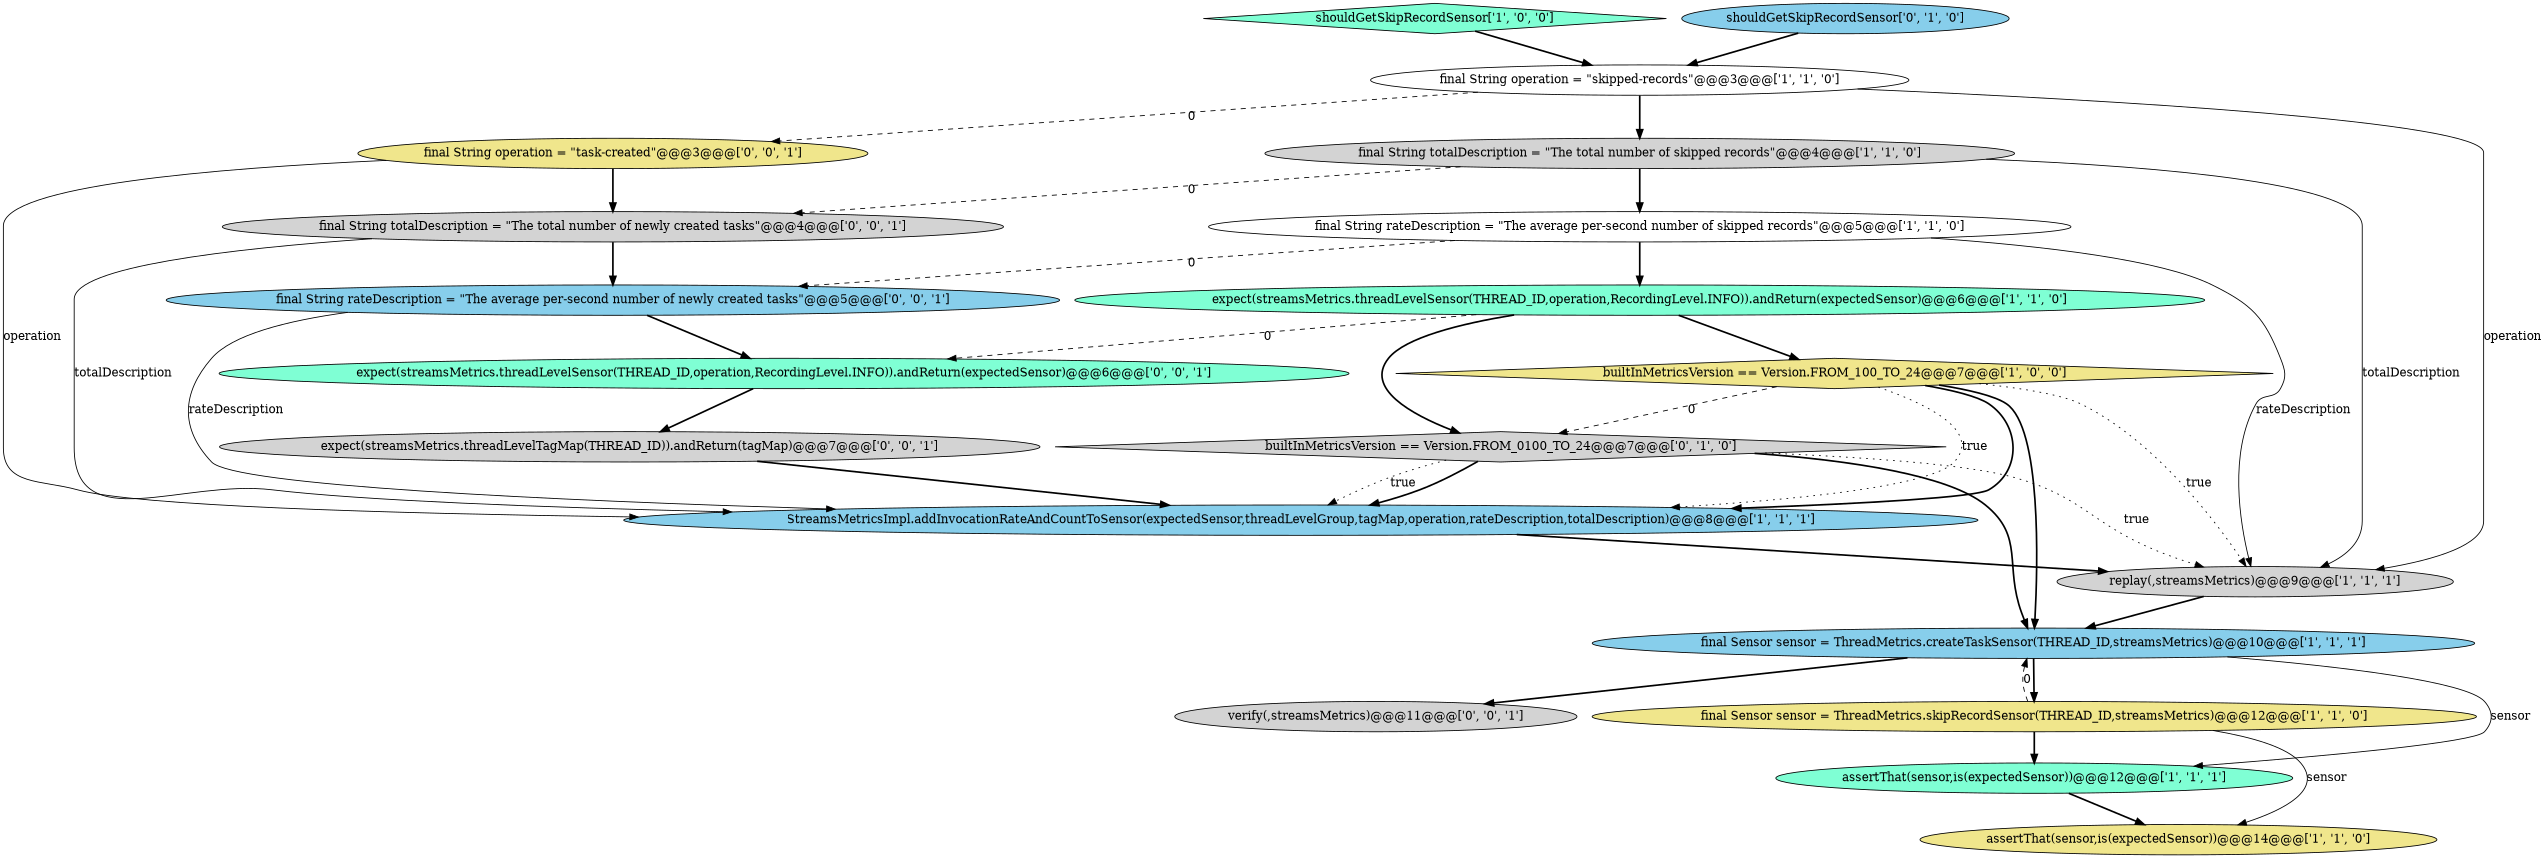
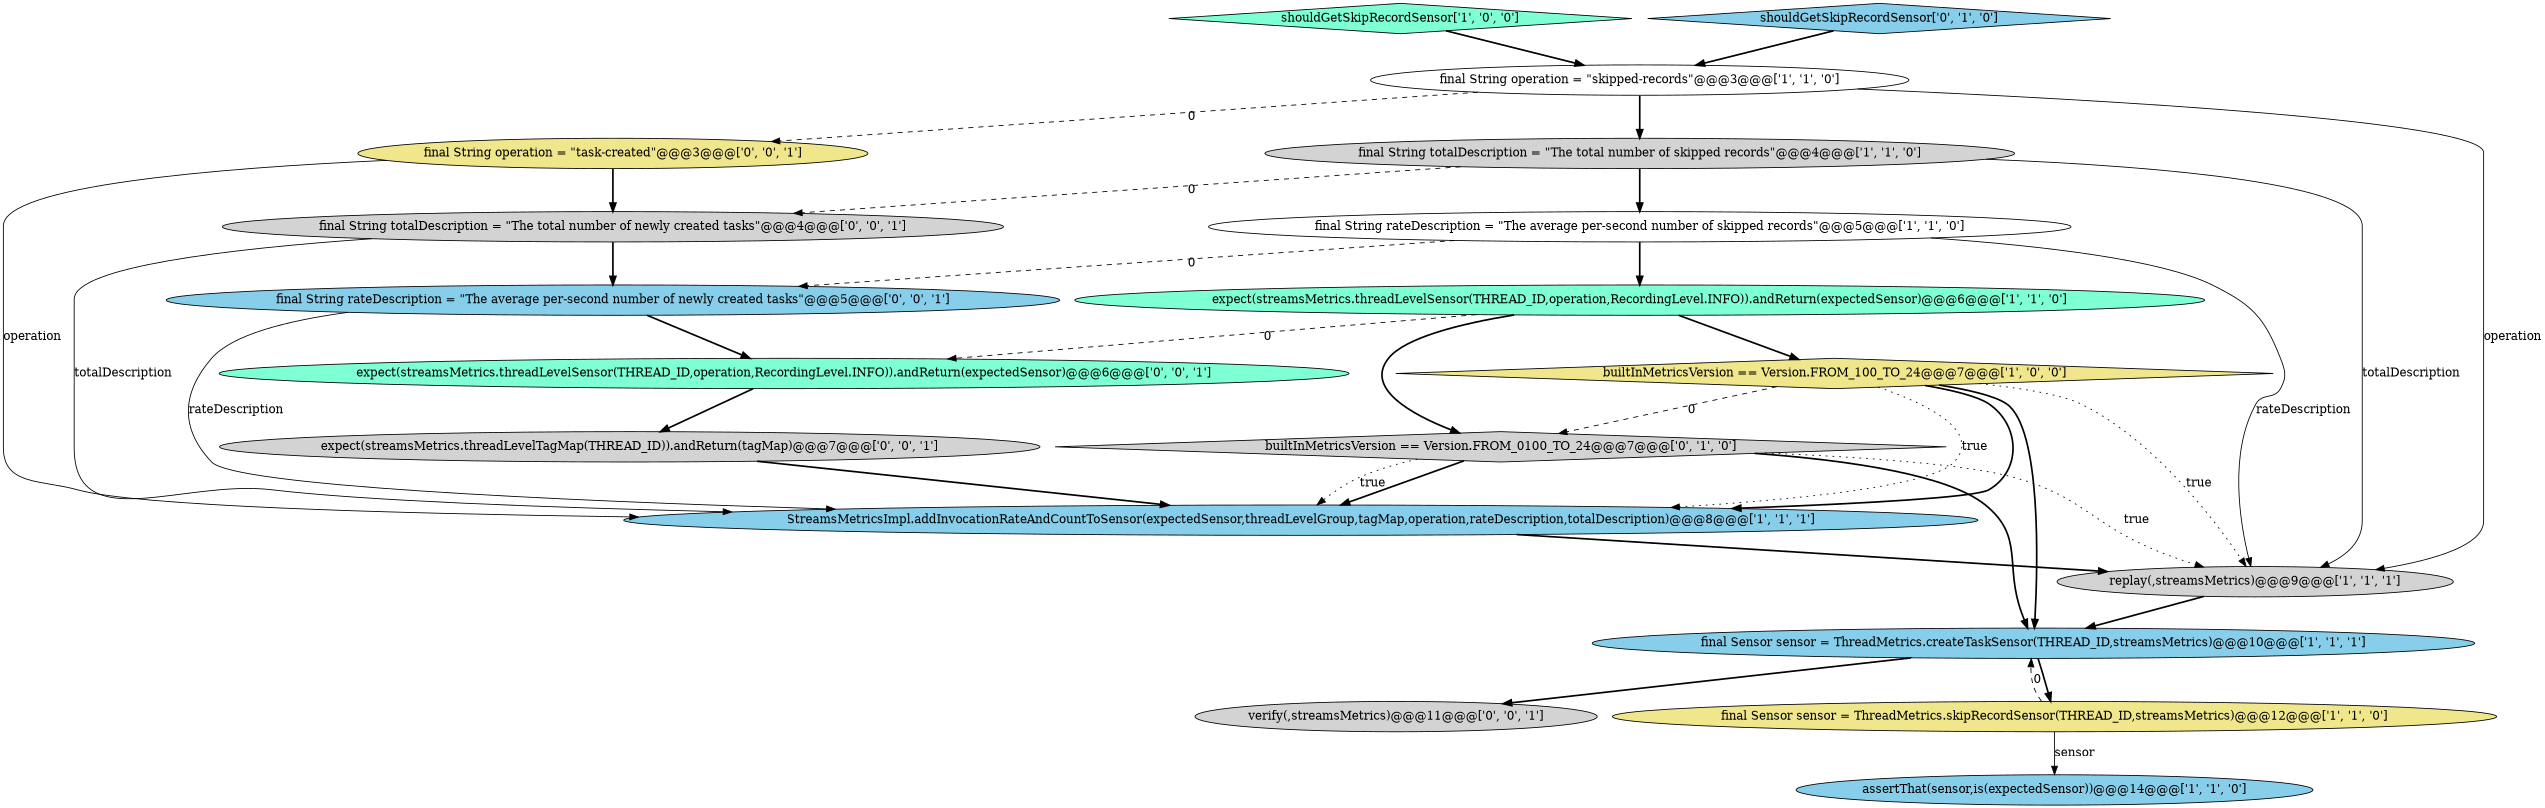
  digraph {
    node [fillcolor=lightgrey shape=ellipse style=filled]
    edge [style=bold]
    n1 [fillcolor=skyblue label="StreamsMetricsImpl.addInvocationRateAndCountToSensor(expectedSensor,threadLevelGroup,tagMap,operation,rateDescription,totalDescription)@@@8@@@['1', '1', '1']"]
    n2 [label="replay(,streamsMetrics)@@@9@@@['1', '1', '1']"]
    n3 [fillcolor=skyblue label="final Sensor sensor = ThreadMetrics.createTaskSensor(THREAD_ID,streamsMetrics)@@@10@@@['1', '1', '1']"]
    n4 [label="builtInMetricsVersion == Version.FROM_0100_TO_24@@@7@@@['0', '1', '0']" shape=diamond]
    n5 [label="verify(,streamsMetrics)@@@11@@@['0', '0', '1']"]
-   n6 [fillcolor=aquamarine label="assertThat(sensor,is(expectedSensor))@@@12@@@['1', '1', '1']"]
    n7 [fillcolor=khaki label="final Sensor sensor = ThreadMetrics.skipRecordSensor(THREAD_ID,streamsMetrics)@@@12@@@['1', '1', '0']"]
    n8 [label="final String totalDescription = \"The total number of newly created tasks\"@@@4@@@['0', '0', '1']"]
    n9 [fillcolor=skyblue label="final String rateDescription = \"The average per-second number of newly created tasks\"@@@5@@@['0', '0', '1']"]
    n10 [fillcolor=aquamarine label="expect(streamsMetrics.threadLevelSensor(THREAD_ID,operation,RecordingLevel.INFO)).andReturn(expectedSensor)@@@6@@@['0', '0', '1']"]
-   n11 [fillcolor=khaki label="assertThat(sensor,is(expectedSensor))@@@14@@@['1', '1', '0']"]
+   n11 [fillcolor=skyblue label="assertThat(sensor,is(expectedSensor))@@@14@@@['1', '1', '0']"]
    n12 [fillcolor=white label="final String operation = \"skipped-records\"@@@3@@@['1', '1', '0']"]
    n13 [fillcolor=khaki label="final String operation = \"task-created\"@@@3@@@['0', '0', '1']"]
    n14 [label="final String totalDescription = \"The total number of skipped records\"@@@4@@@['1', '1', '0']"]
    n15 [fillcolor=white label="final String rateDescription = \"The average per-second number of skipped records\"@@@5@@@['1', '1', '0']"]
    n16 [fillcolor=khaki label="builtInMetricsVersion == Version.FROM_100_TO_24@@@7@@@['1', '0', '0']" shape=diamond]
    n17 [label="expect(streamsMetrics.threadLevelTagMap(THREAD_ID)).andReturn(tagMap)@@@7@@@['0', '0', '1']"]
    n18 [fillcolor=aquamarine label="expect(streamsMetrics.threadLevelSensor(THREAD_ID,operation,RecordingLevel.INFO)).andReturn(expectedSensor)@@@6@@@['1', '1', '0']"]
    n19 [fillcolor=aquamarine label="shouldGetSkipRecordSensor['1', '0', '0']" shape=diamond]
-   n20 [fillcolor=skyblue label="shouldGetSkipRecordSensor['0', '1', '0']"]
+   n20 [fillcolor=skyblue label="shouldGetSkipRecordSensor['0', '1', '0']" shape=diamond]
    n1 -> n2
    n2 -> n3
    n3 -> n5
-   n3 -> n6 [label=sensor style=solid]
    n3 -> n7
    n4 -> n1
    n4 -> n1 [label=true style=dotted]
    n4 -> n2 [label=true style=dotted]
    n4 -> n3
-   n6 -> n11
    n7 -> n3 [label=0 style=dashed]
-   n7 -> n6
    n7 -> n11 [label=sensor style=solid]
    n8 -> n1 [label=totalDescription style=solid]
    n8 -> n9
    n9 -> n1 [label=rateDescription style=solid]
    n9 -> n10
    n10 -> n17
    n12 -> n2 [label=operation style=solid]
    n12 -> n13 [label=0 style=dashed]
    n12 -> n14
    n13 -> n1 [label=operation style=solid]
    n13 -> n8
    n14 -> n2 [label=totalDescription style=solid]
    n14 -> n8 [label=0 style=dashed]
    n14 -> n15
    n15 -> n2 [label=rateDescription style=solid]
    n15 -> n9 [label=0 style=dashed]
    n15 -> n18
    n16 -> n1
    n16 -> n1 [label=true style=dotted]
    n16 -> n2 [label=true style=dotted]
    n16 -> n3
    n16 -> n4 [label=0 style=dashed]
    n17 -> n1
    n18 -> n4
    n18 -> n10 [label=0 style=dashed]
    n18 -> n16
    n19 -> n12
    n20 -> n12
  }
